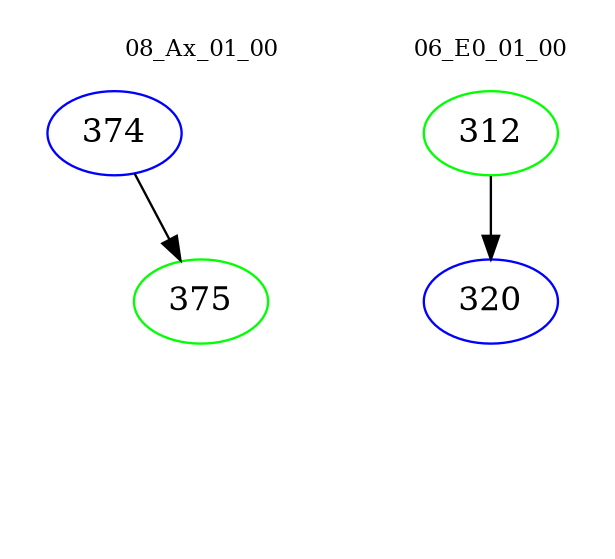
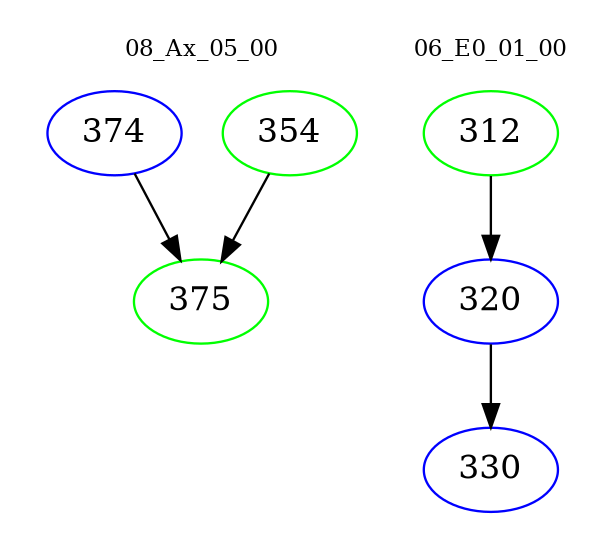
  digraph {
    node [color=green]
    edge [color=black]
+   n1 [label=354]
    n2 [label=375]
    n3 [color=blue label=374]
    n4 [label=312]
    n5 [color=blue label=320]
+   n6 [color=blue label=330]
    subgraph cluster_1 {
      color=white
      fontsize=10
-     label="08_Ax_01_00"
+     label="08_Ax_05_00"
+     n1
      n2
      n3
    }
    subgraph cluster_2 {
      color=white
      fontsize=10
      label="06_E0_01_00"
      n4
      n5
+     n6
    }
+   n1 -> n2
    n3 -> n2
    n4 -> n5
+   n5 -> n6
  }
